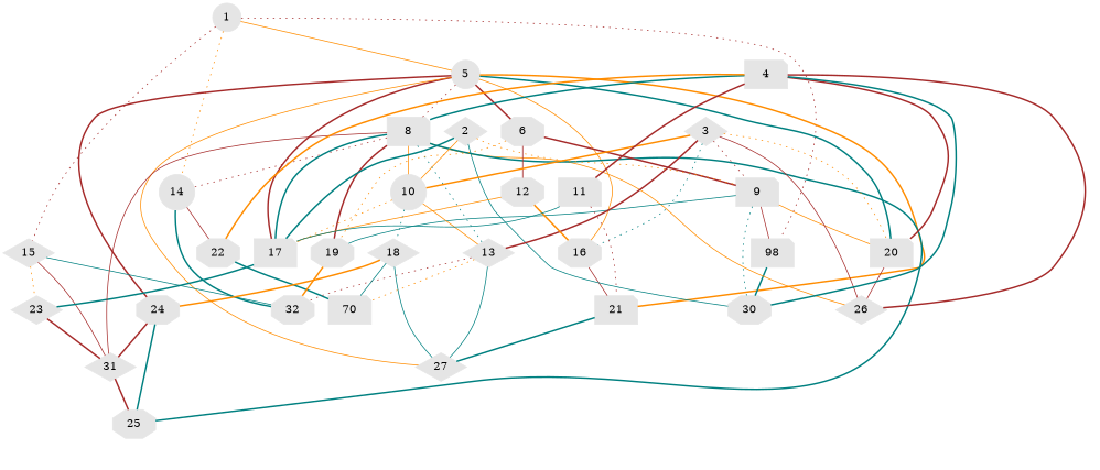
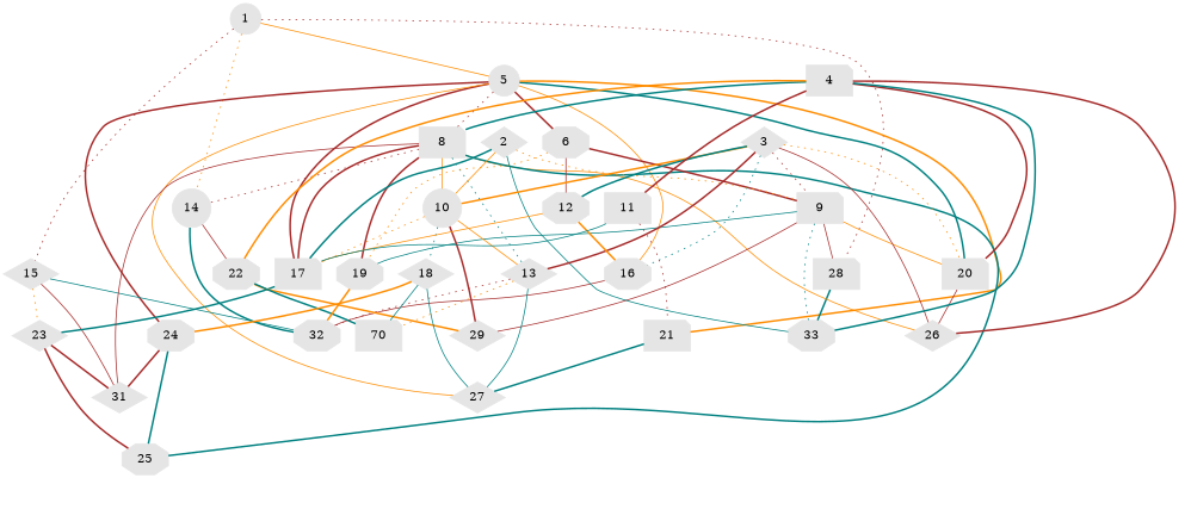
  graph {
    node [color=gray90 shape=diamond style=filled]
    edge [color=brown style=bold weight=1.0]
    1 [shape=circle]
    5 [shape=circle]
    14 [shape=circle]
    15
-   28 [shape=note label=98]
+   28 [shape=note]
    17 [shape=note]
    16 [shape=octagon]
    20 [shape=note]
    8 [shape=note]
    6 [shape=octagon]
    21 [shape=note]
    24 [shape=octagon]
    27
    22 [shape=octagon]
    32 [shape=octagon]
    31
    23
-   33 [shape=octagon label=30]
+   33 [shape=octagon]
    9 [shape=note]
    2
    10 [shape=circle]
    19 [shape=octagon]
+   29
    13
    18
    3
    12 [shape=octagon]
    26
    n29 [label=70 shape=note]
    4 [shape=note]
    11 [shape=note]
    25 [shape=octagon]
    1 -- 5 [color=darkorange style=solid]
    1 -- 14 [color=darkorange style=dotted]
    1 -- 15 [style=dotted]
    1 -- 28 [style=dotted]
    5 -- 17
    5 -- 16 [color=darkorange style=solid]
    5 -- 20 [color=teal weight=2.0]
    5 -- 8 [style=dotted]
    5 -- 6
    5 -- 21 [color=darkorange]
    5 -- 24
    5 -- 27 [color=darkorange style=solid]
    14 -- 22 [style=solid]
    14 -- 32 [color=teal]
    15 -- 32 [color=teal style=solid]
    15 -- 31 [style=solid]
    15 -- 23 [color=darkorange style=dotted]
    28 -- 33 [color=teal]
    17 -- 23 [color=teal]
-   16 -- 21 [style=solid]
+   16 -- 32 [style=solid]
    20 -- 26 [style=solid]
    8 -- 14 [style=dotted]
-   8 -- 17 [color=teal]
+   8 -- 17
    8 -- 31 [style=solid]
    8 -- 10 [color=darkorange style=solid]
    8 -- 19
    8 -- 13 [color=teal style=dotted]
    8 -- 26 [color=darkorange style=solid]
    8 -- 25 [color=teal]
    6 -- 9
    6 -- 19 [color=darkorange style=dotted]
    6 -- 12 [style=solid]
    21 -- 27 [color=teal]
    24 -- 31
    24 -- 25 [color=teal]
+   22 -- 29 [color=darkorange]
    22 -- n29 [color=teal]
    23 -- 31
-   31 -- 25
+   23 -- 25
    9 -- 28 [style=solid weight=2.0]
    9 -- 20 [color=darkorange style=solid]
    9 -- 33 [color=teal style=dotted]
    9 -- 19 [color=teal style=solid]
+   9 -- 29 [style=solid]
    2 -- 17 [color=teal]
    2 -- 33 [color=teal style=solid]
    2 -- 9 [color=darkorange style=dotted]
    2 -- 10 [color=darkorange style=solid]
    10 -- 17 [color=darkorange style=dotted]
+   10 -- 29 [weight=2.0]
    10 -- 13 [color=darkorange style=solid]
    10 -- 18 [color=teal style=dotted]
    19 -- 32 [color=darkorange]
    13 -- 27 [color=teal style=solid]
    13 -- 32 [style=dotted]
    13 -- n29 [color=darkorange style=dotted weight=2.0]
    18 -- 24 [color=darkorange]
    18 -- 27 [color=teal style=solid]
    18 -- n29 [color=teal style=solid]
    3 -- 16 [color=teal style=dotted]
    3 -- 20 [color=darkorange style=dotted weight=2.0]
    3 -- 9 [style=dotted weight=2.0]
    3 -- 10 [color=darkorange weight=3.0]
    3 -- 13 [weight=2.0]
+   3 -- 12 [color=teal]
    3 -- 26 [style=solid]
    12 -- 17 [color=darkorange style=solid]
    12 -- 16 [color=darkorange]
    4 -- 20 [weight=3.0]
    4 -- 8 [color=teal]
    4 -- 22 [color=darkorange]
    4 -- 33 [color=teal]
    4 -- 26
    4 -- 11 [weight=3.0]
    11 -- 17 [color=teal style=solid weight=2.0]
    11 -- 21 [style=dotted]
  }
